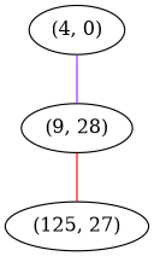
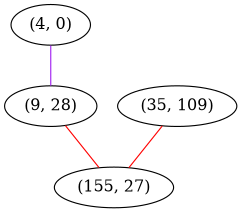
  graph {
    edge [color=red weight=1]
    n1 [label="(4, 0)"]
    "(9, 28)"
-   "(125, 27)"
+   "(125, 27)" [label="(155, 27)"]
+   "(35, 109)"
    n1 -- "(9, 28)" [color=purple weight=4]
    "(9, 28)" -- "(125, 27)"
+   "(35, 109)" -- "(125, 27)"
  }
